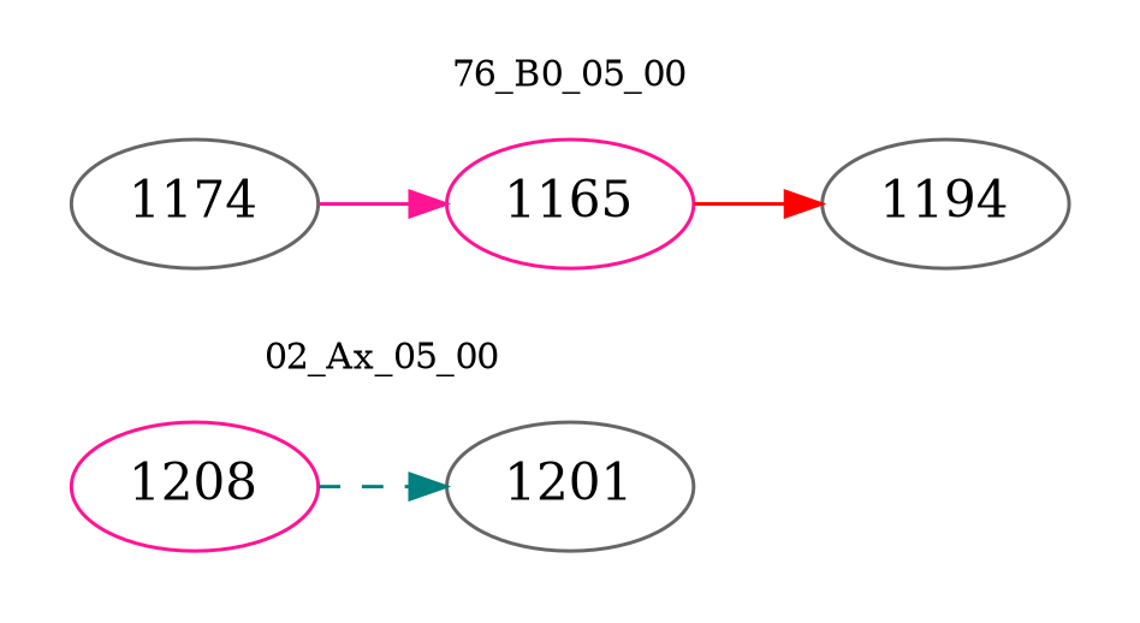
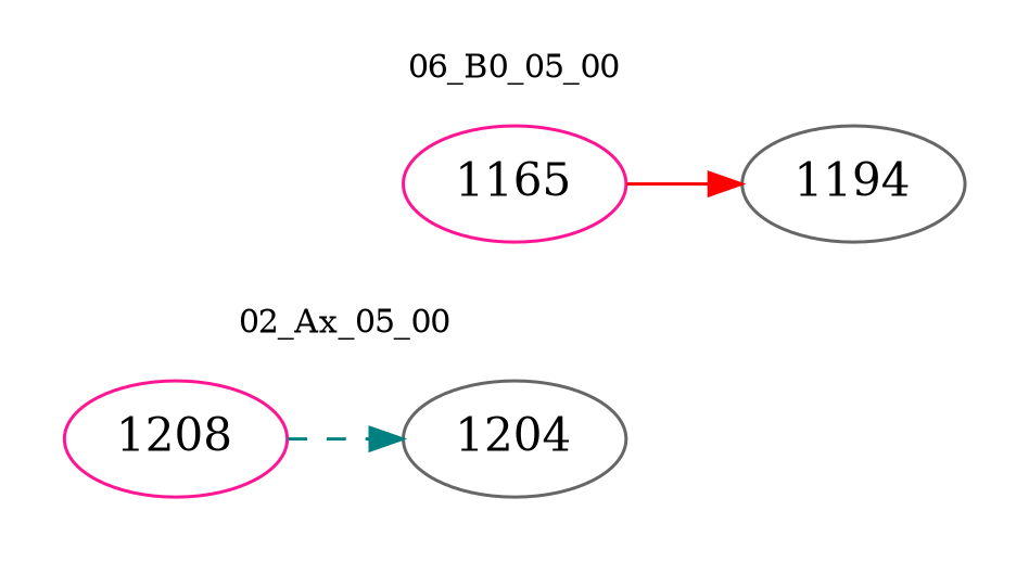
  digraph {
    rankdir=LR
    node [color=gray40]
    edge [style=solid]
    n1 [color=deeppink label=1208]
-   n2 [label=1201]
-   n3 [label=1174]
+   n2 [label=1204]
    n4 [color=deeppink label=1165]
    n5 [label=1194]
    subgraph cluster_1 {
      color=white
      fontsize=10
      label="02_Ax_05_00"
      n1
      n2
    }
    subgraph cluster_2 {
      color=white
      fontsize=10
-     label="76_B0_05_00"
-     n3
+     label="06_B0_05_00"
      n4
      n5
    }
    n1 -> n2 [color=teal style=dashed]
-   n3 -> n4 [color=deeppink]
    n4 -> n5 [color=red]
  }
